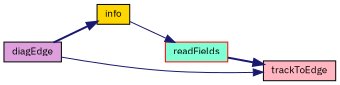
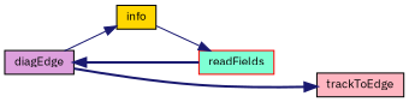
  digraph {
    fontname="IBM Plex Sans"
    rankdir=LR
    node [color=black fontname="IBM Plex Sans" fontsize=10 shape=record style=filled]
    edge [color=midnightblue fontname="IBM Plex Sans" fontsize=10 labelfontname=Helvetica labelfontsize=10 style=bold]
    n1 [fillcolor=plum fontcolor=black height=0.2 label=diagEdge width=0.4]
    n2 [fillcolor=gold height=0.2 label=info width=0.4]
    n3 [fillcolor=lightpink height=0.2 label=trackToEdge width=0.4]
    n4 [color=red fillcolor=aquamarine height=0.2 label=readFields width=0.4]
-   n1 -> n2
-   n1 -> n3 [style=solid]
+   n1 -> n2 [style=solid]
+   n1 -> n3
    n2 -> n4 [style=solid]
-   n4 -> n3
+   n4 -> n1
  }
